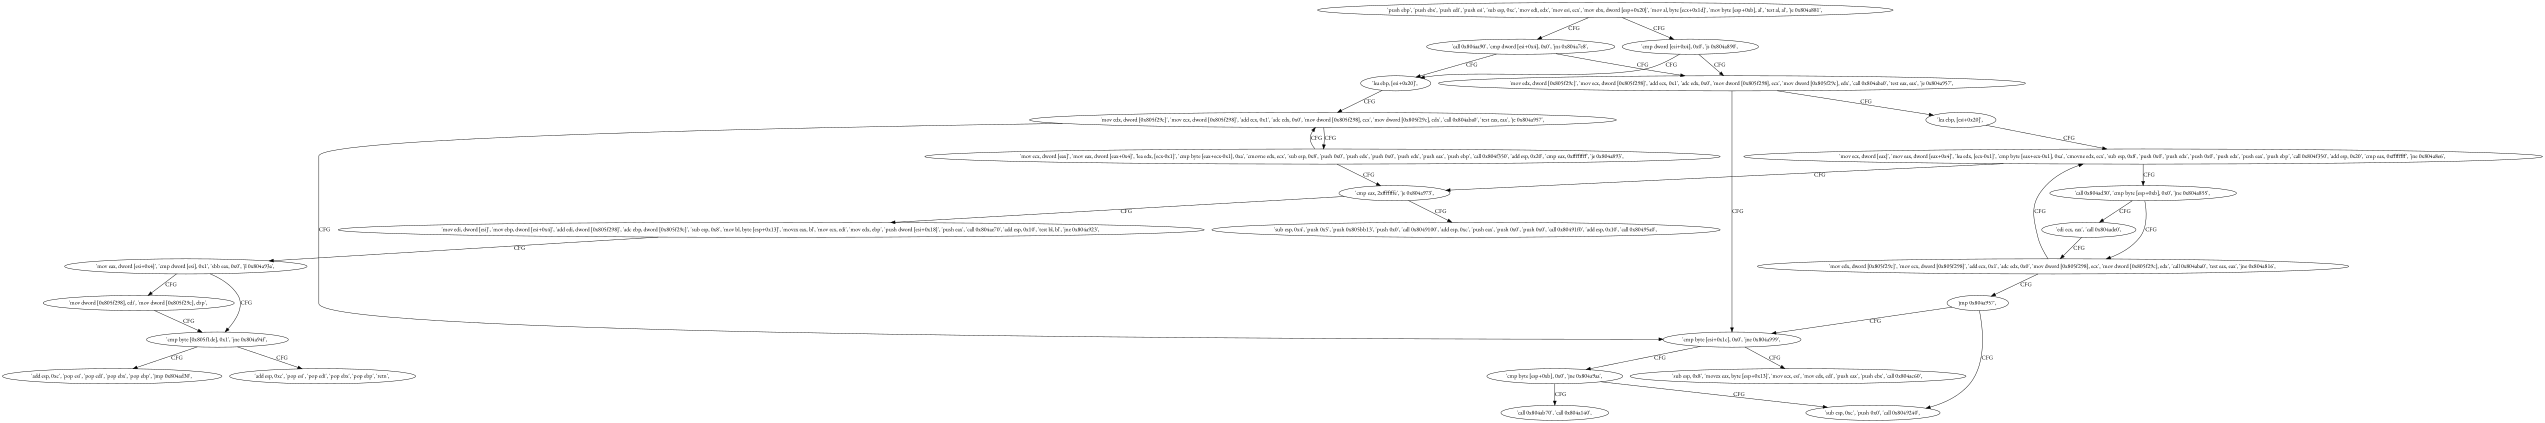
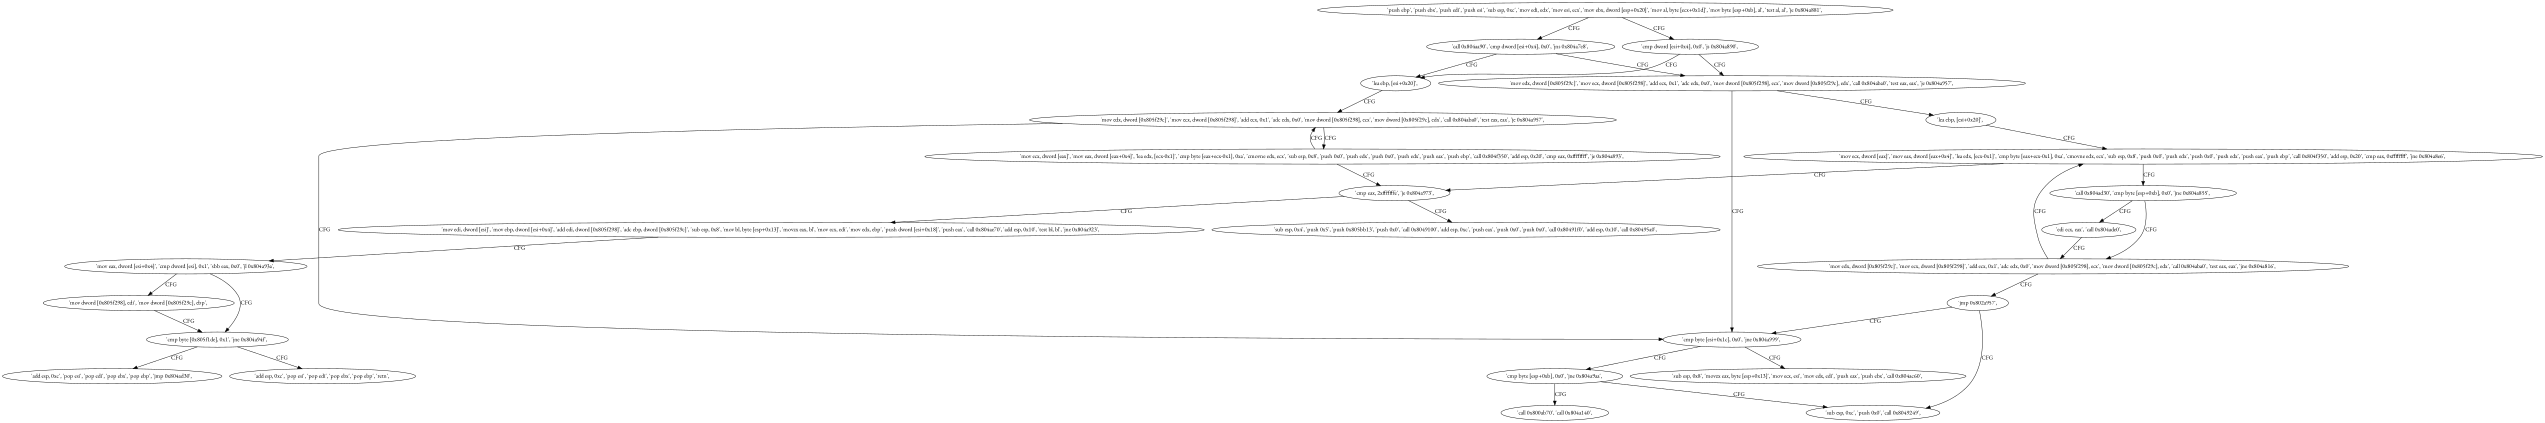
  digraph {
    fontname="EB Garamond"
    node [fontname="EB Garamond"]
    edge [fontname="EB Garamond"]
    n1 [label="'push ebp', 'push ebx', 'push edi', 'push esi', 'sub esp, 0xc', 'mov edi, edx', 'mov esi, ecx', 'mov ebx, dword [esp+0x20]', 'mov al, byte [ecx+0x1d]', 'mov byte [esp+0xb], al', 'test al, al', 'je 0x804a881', "]
    n2 [label="'call 0x804aa90', 'cmp dword [esi+0x4], 0x0', 'jns 0x804a7e8', "]
    n3 [label="'cmp dword [esi+0x4], 0x0', 'js 0x804a890', "]
    n4 [label="'mov edx, dword [0x805f29c]', 'mov ecx, dword [0x805f298]', 'add ecx, 0x1', 'adc edx, 0x0', 'mov dword [0x805f298], ecx', 'mov dword [0x805f29c], edx', 'call 0x804aba0', 'test eax, eax', 'je 0x804a957', "]
    n5 [label="'lea ebp, [esi+0x20]', "]
    n6 [label="'cmp byte [esi+0x1c], 0x0', 'jne 0x804a999', "]
    n7 [label="'lea ebp, [esi+0x20]', "]
    n8 [label="'mov edx, dword [0x805f29c]', 'mov ecx, dword [0x805f298]', 'add ecx, 0x1', 'adc edx, 0x0', 'mov dword [0x805f298], ecx', 'mov dword [0x805f29c], edx', 'call 0x804aba0', 'test eax, eax', 'je 0x804a957', "]
    n9 [label="'cmp byte [esp+0xb], 0x0', 'jne 0x804a9aa', "]
    n10 [label="'sub esp, 0x8', 'movzx eax, byte [esp+0x13]', 'mov ecx, esi', 'mov edx, edi', 'push eax', 'push ebx', 'call 0x804ac60', "]
    n11 [label="'mov ecx, dword [eax]', 'mov eax, dword [eax+0x4]', 'lea edx, [ecx-0x1]', 'cmp byte [eax+ecx-0x1], 0xa', 'cmovne edx, ecx', 'sub esp, 0x8', 'push 0x0', 'push edx', 'push 0x0', 'push edx', 'push eax', 'push ebp', 'call 0x804f350', 'add esp, 0x20', 'cmp eax, 0xffffffff', 'jne 0x804a8e6', "]
    n12 [label="'mov ecx, dword [eax]', 'mov eax, dword [eax+0x4]', 'lea edx, [ecx-0x1]', 'cmp byte [eax+ecx-0x1], 0xa', 'cmovne edx, ecx', 'sub esp, 0x8', 'push 0x0', 'push edx', 'push 0x0', 'push edx', 'push eax', 'push ebp', 'call 0x804f350', 'add esp, 0x20', 'cmp eax, 0xffffffff', 'je 0x804a893', "]
-   n13 [label="'sub esp, 0xc', 'push 0x0', 'call 0x8049240', "]
-   n14 [label="'call 0x804ab70', 'call 0x804a140', "]
+   n13 [label="'sub esp, 0xc', 'push 0x0', 'call 0x8049249',"]
+   n14 [label="'call 0x800ab70', 'call 0x804a140',"]
    n15 [label="'cmp eax, 2xfffffffe', 'je 0x804a973',"]
    n16 [label="'call 0x804ad30', 'cmp byte [esp+0xb], 0x0', 'jne 0x804a855', "]
    n17 [label="'sub esp, 0x4', 'push 0x5', 'push 0x805bb13', 'push 0x0', 'call 0x8049100', 'add esp, 0xc', 'push eax', 'push 0x0', 'push 0x0', 'call 0x80491f0', 'add esp, 0x10', 'call 0x80495a0', "]
    n18 [label="'mov edi, dword [esi]', 'mov ebp, dword [esi+0x4]', 'add edi, dword [0x805f298]', 'adc ebp, dword [0x805f29c]', 'sub esp, 0x8', 'mov bl, byte [esp+0x13]', 'movzx eax, bl', 'mov ecx, edi', 'mov edx, ebp', 'push dword [esi+0x18]', 'push eax', 'call 0x804ae70', 'add esp, 0x10', 'test bl, bl', 'jne 0x804a923', "]
    n19 [label="'mov edx, dword [0x805f29c]', 'mov ecx, dword [0x805f298]', 'add ecx, 0x1', 'adc edx, 0x0', 'mov dword [0x805f298], ecx', 'mov dword [0x805f29c], edx', 'call 0x804aba0', 'test eax, eax', 'jne 0x804a816', "]
    n20 [label="'edi ecx, eax', 'call 0x804ade0',"]
    n21 [label="'mov eax, dword [esi+0x4]', 'cmp dword [esi], 0x1', 'sbb eax, 0x0', 'jl 0x804a93a', "]
    n22 [label="'cmp byte [0x805f1de], 0x1', 'jne 0x804a94f', "]
    n23 [label="'mov dword [0x805f298], edi', 'mov dword [0x805f29c], ebp', "]
-   n24 [label="'jmp 0x804a957', "]
+   n24 [label="'jmp 0x802a957',"]
    n25 [label="'add esp, 0xc', 'pop esi', 'pop edi', 'pop ebx', 'pop ebp', 'retn', "]
    n26 [label="'add esp, 0xc', 'pop esi', 'pop edi', 'pop ebx', 'pop ebp', 'jmp 0x804ad30', "]
    n1 -> n2 [label=CFG]
    n1 -> n3 [label=CFG]
    n2 -> n4 [label=CFG]
    n2 -> n5 [label=CFG]
    n3 -> n4 [label=CFG]
    n3 -> n5 [label=CFG]
    n4 -> n6 [label=CFG]
    n4 -> n7 [label=CFG]
    n5 -> n8 [label=CFG]
    n6 -> n9 [label=CFG]
    n6 -> n10 [label=CFG]
    n7 -> n11 [label=CFG]
    n8 -> n6 [label=CFG]
    n8 -> n12 [label=CFG]
    n9 -> n13 [label=CFG]
    n9 -> n14 [label=CFG]
    n11 -> n15 [label=CFG]
    n11 -> n16 [label=CFG]
    n12 -> n8 [label=CFG]
    n12 -> n15 [label=CFG]
    n15 -> n17 [label=CFG]
    n15 -> n18 [label=CFG]
    n16 -> n19 [label=CFG]
    n16 -> n20 [label=CFG]
    n18 -> n21 [label=CFG]
    n19 -> n11 [label=CFG]
    n19 -> n24 [label=CFG]
    n20 -> n19 [label=CFG]
    n21 -> n22 [label=CFG]
    n21 -> n23 [label=CFG]
    n22 -> n25 [label=CFG]
    n22 -> n26 [label=CFG]
    n23 -> n22 [label=CFG]
    n24 -> n6 [label=CFG]
    n24 -> n13 [label=CFG]
  }
